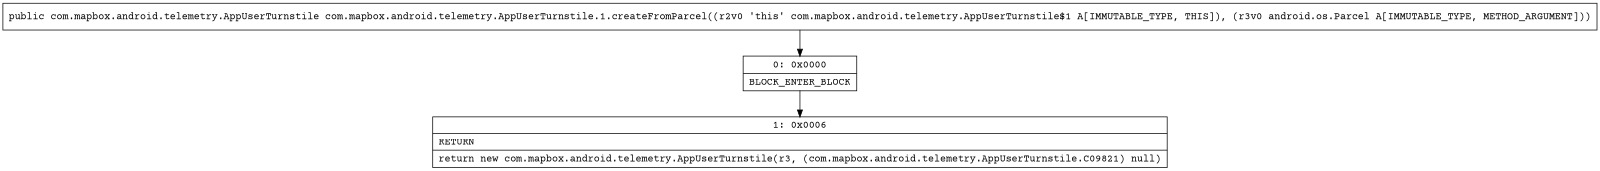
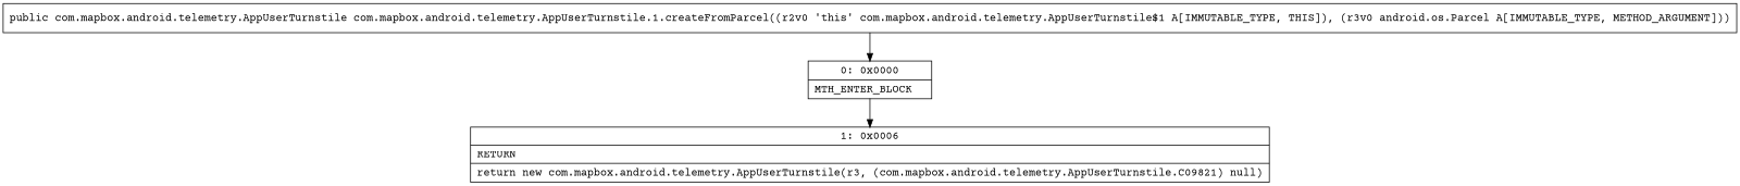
  digraph {
    fontname="Courier Prime"
    node [shape=record fontname="Courier Prime"]
    edge [fontname="Courier Prime"]
-   n1 [label="{0\:\ 0x0000|BLOCK_ENTER_BLOCK\l}"]
+   n1 [label="{0\:\ 0x0000|MTH_ENTER_BLOCK\l}"]
    n2 [label="{1\:\ 0x0006|RETURN\l|return new com.mapbox.android.telemetry.AppUserTurnstile(r3, (com.mapbox.android.telemetry.AppUserTurnstile.C09821) null)\l}"]
    n3 [label="{public com.mapbox.android.telemetry.AppUserTurnstile com.mapbox.android.telemetry.AppUserTurnstile.1.createFromParcel((r2v0 'this' com.mapbox.android.telemetry.AppUserTurnstile$1 A[IMMUTABLE_TYPE, THIS]), (r3v0 android.os.Parcel A[IMMUTABLE_TYPE, METHOD_ARGUMENT])) }"]
    n1 -> n2
    n3 -> n1
  }
